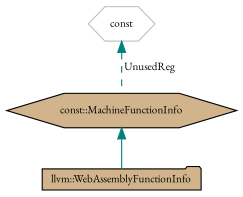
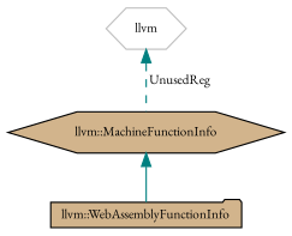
  digraph {
    fontname="EB Garamond"
    node [color=black fillcolor=tan fontname="EB Garamond" fontsize=10 shape=hexagon style=filled]
    edge [color=teal dir=back fontname="EB Garamond" fontsize=10 labelfontname=Helvetica labelfontsize=10]
    n1 [fontcolor=black height=0.2 label="llvm::WebAssemblyFunctionInfo" shape=folder width=0.4]
-   n2 [height=0.2 label="const::MachineFunctionInfo" width=0.4]
-   n3 [color=grey75 fillcolor=white height=0.2 label=const width=0.4]
+   n2 [height=0.2 label="llvm::MachineFunctionInfo" width=0.4]
+   n3 [color=grey75 fillcolor=white height=0.2 label=llvm width=0.4]
    n2 -> n1 [style=solid]
    n3 -> n2 [label=" UnusedReg" style=dashed]
  }
